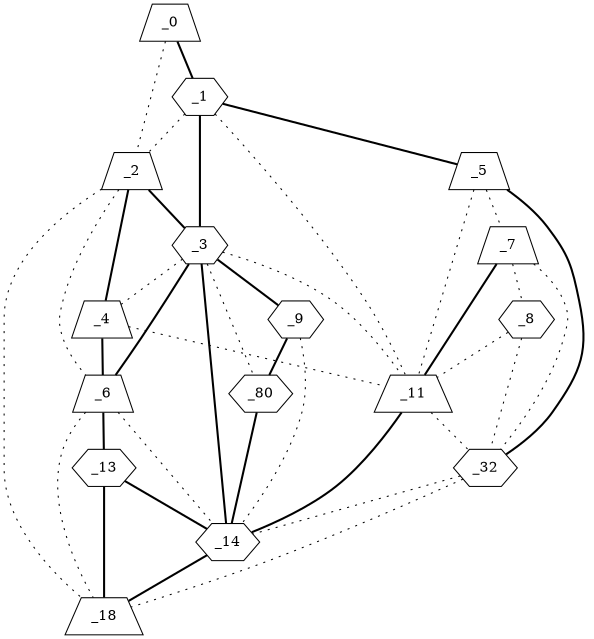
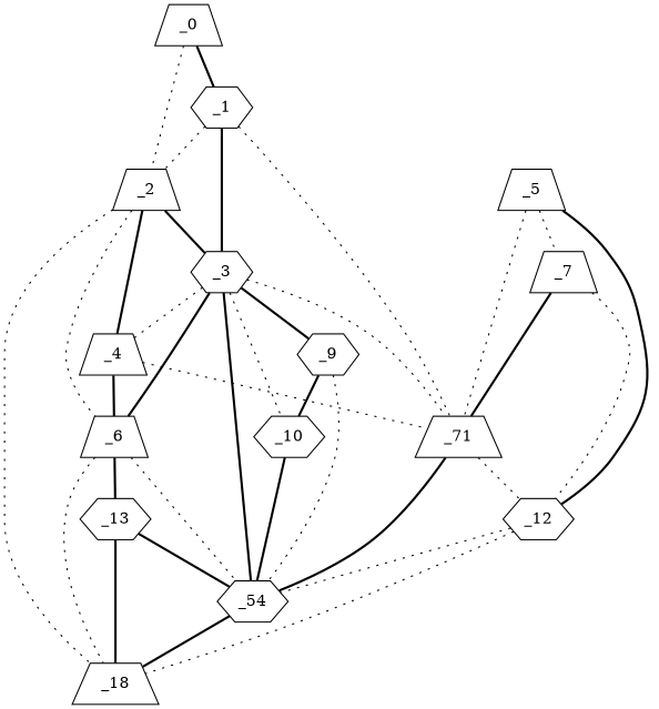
  graph {
    node [shape=trapezium x=93 y=14]
    edge [style=dotted valence=1]
    _0 [x=35 y=8]
    _1 [shape=hexagon x=36]
    _2 [x=47 y=3]
    _3 [shape=hexagon x=57]
    _5 [x=62 y=122]
-   _11 [y=64]
+   _11 [y=64 label=_71]
    _4 [x=61 y=11]
    _6 [x=73 y=12]
    n9 [label=_18 x=95 y=17]
    _9 [shape=hexagon y=47]
-   _10 [shape=hexagon y=55 label=_80]
-   _14 [shape=hexagon x=94 y=40]
+   _10 [shape=hexagon y=55]
+   _14 [shape=hexagon x=94 y=40 label=_54]
    _7 [x=75 y=118]
-   _12 [shape=hexagon y=118 label=_32]
+   _12 [shape=hexagon y=118]
    _13 [shape=hexagon x=94 y=25]
-   _8 [shape=hexagon x=91 y=107]
    _0 -- _1 [style=bold]
    _0 -- _2
    _1 -- _2 [valence=2]
    _1 -- _3 [style=bold valence=2]
-   _1 -- _5 [style=bold]
    _1 -- _11 [valence=2]
    _2 -- _3 [style=bold]
    _2 -- _4 [style=bold valence=2]
    _2 -- _6 [valence=2]
    _2 -- n9
    _3 -- _11
    _3 -- _4
    _3 -- _6 [style=bold]
    _3 -- _9 [style=bold]
    _3 -- _10
    _3 -- _14 [style=bold valence=2]
    _5 -- _11 [valence=2]
    _5 -- _7 [valence=2]
    _5 -- _12 [style=bold]
    _11 -- _14 [style=bold valence=2]
    _11 -- _12 [valence=2]
    _4 -- _11 [valence=2]
    _4 -- _6 [style=bold valence=2]
    _6 -- n9
    _6 -- _14 [valence=2]
    _6 -- _13 [style=bold valence=2]
    _9 -- _10 [style=bold valence=2]
    _9 -- _14 [valence=2]
    _10 -- _14 [style=bold]
    _14 -- n9 [style=bold]
    _7 -- _11 [style=bold]
    _7 -- _12
-   _7 -- _8 [valence=2]
    _12 -- n9
    _12 -- _14
    _13 -- n9 [style=bold valence=2]
    _13 -- _14 [style=bold]
-   _8 -- _11 [valence=2]
-   _8 -- _12
  }
